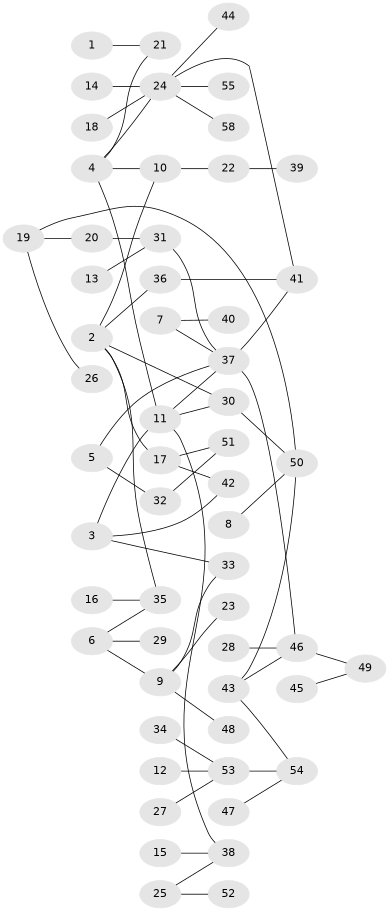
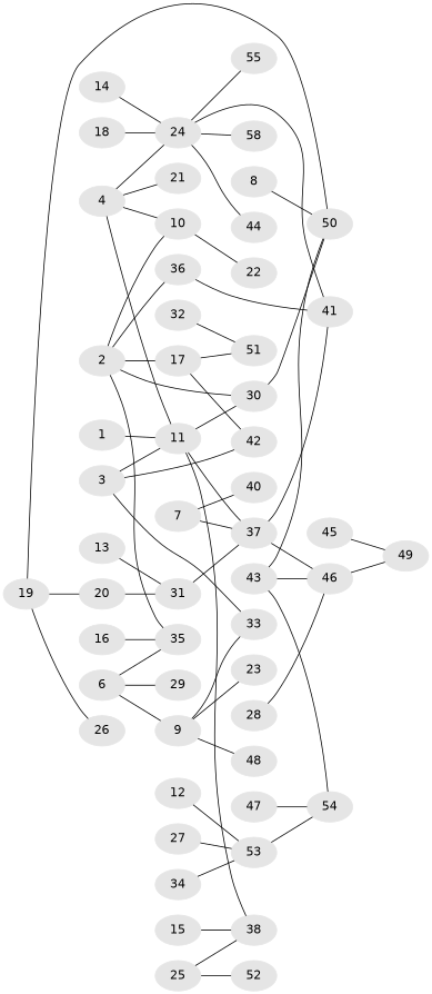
  graph {
    fontname="DejaVu Sans"
    rankdir=LR
    node [color=gray90 fontname="DejaVu Sans" style=filled]
    edge [fontname="DejaVu Sans" weight=1.0]
    1
    11
    30
    37
    38
    53
    54
    2
    10
    17
    35
    36
    22
    42
    51
    50
    41
    3
    33
    4
    21
    24
    44
    55
    n25 [label=58]
-   5
    32
    46
    6
    9
    29
    23
    48
    7
    40
    8
-   39
    12
    13
    31
    14
    15
    16
    18
    19
    20
    26
    25
    52
    27
    28
    49
    34
    43
    45
    47
-   1 -- 21
+   1 -- 11
    11 -- 30
    11 -- 37
    11 -- 38
    30 -- 50
    37 -- 41
    37 -- 46
    53 -- 54
    2 -- 30
    2 -- 10
    2 -- 17
    2 -- 35
    2 -- 36
    10 -- 22
    17 -- 42
    17 -- 51
    36 -- 41
-   22 -- 39
    3 -- 11
    3 -- 42
    3 -- 33
    4 -- 11
    4 -- 10
    4 -- 21
    4 -- 24
    24 -- 41
    24 -- 44
    24 -- 55
    24 -- n25
-   5 -- 37
-   5 -- 32
    32 -- 51
    46 -- 49
    6 -- 35
    6 -- 9
    6 -- 29
    9 -- 33
    9 -- 23
    9 -- 48
    7 -- 37
    7 -- 40
    8 -- 50
    12 -- 53
    13 -- 31
    31 -- 37
    14 -- 24
    15 -- 38
    16 -- 35
    18 -- 24
    19 -- 50
    19 -- 20
    19 -- 26
    20 -- 31
    25 -- 38
    25 -- 52
    27 -- 53
    28 -- 46
    34 -- 53
    43 -- 54
    43 -- 50
    43 -- 46
    45 -- 49
    47 -- 54
  }
